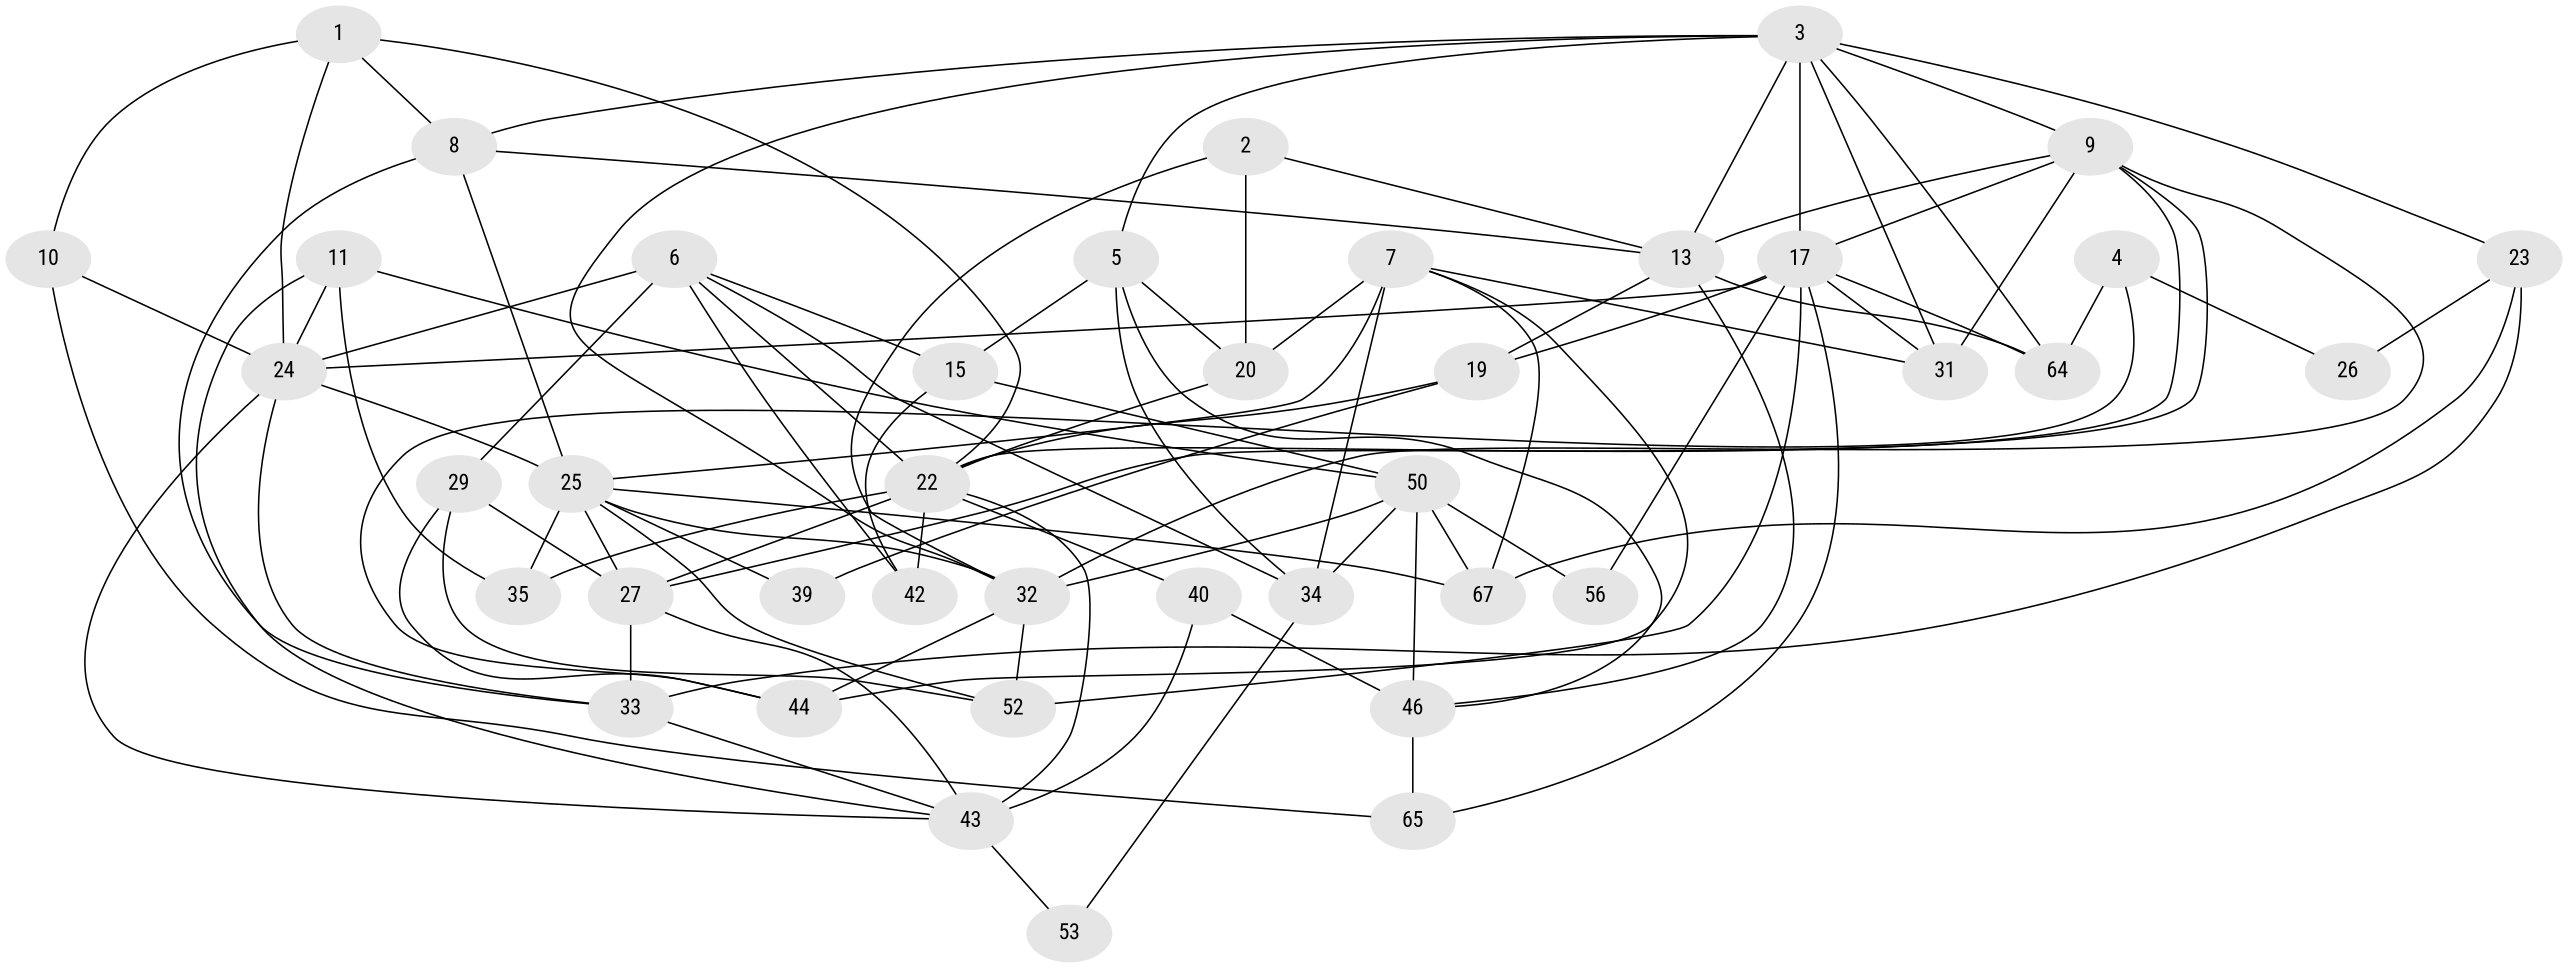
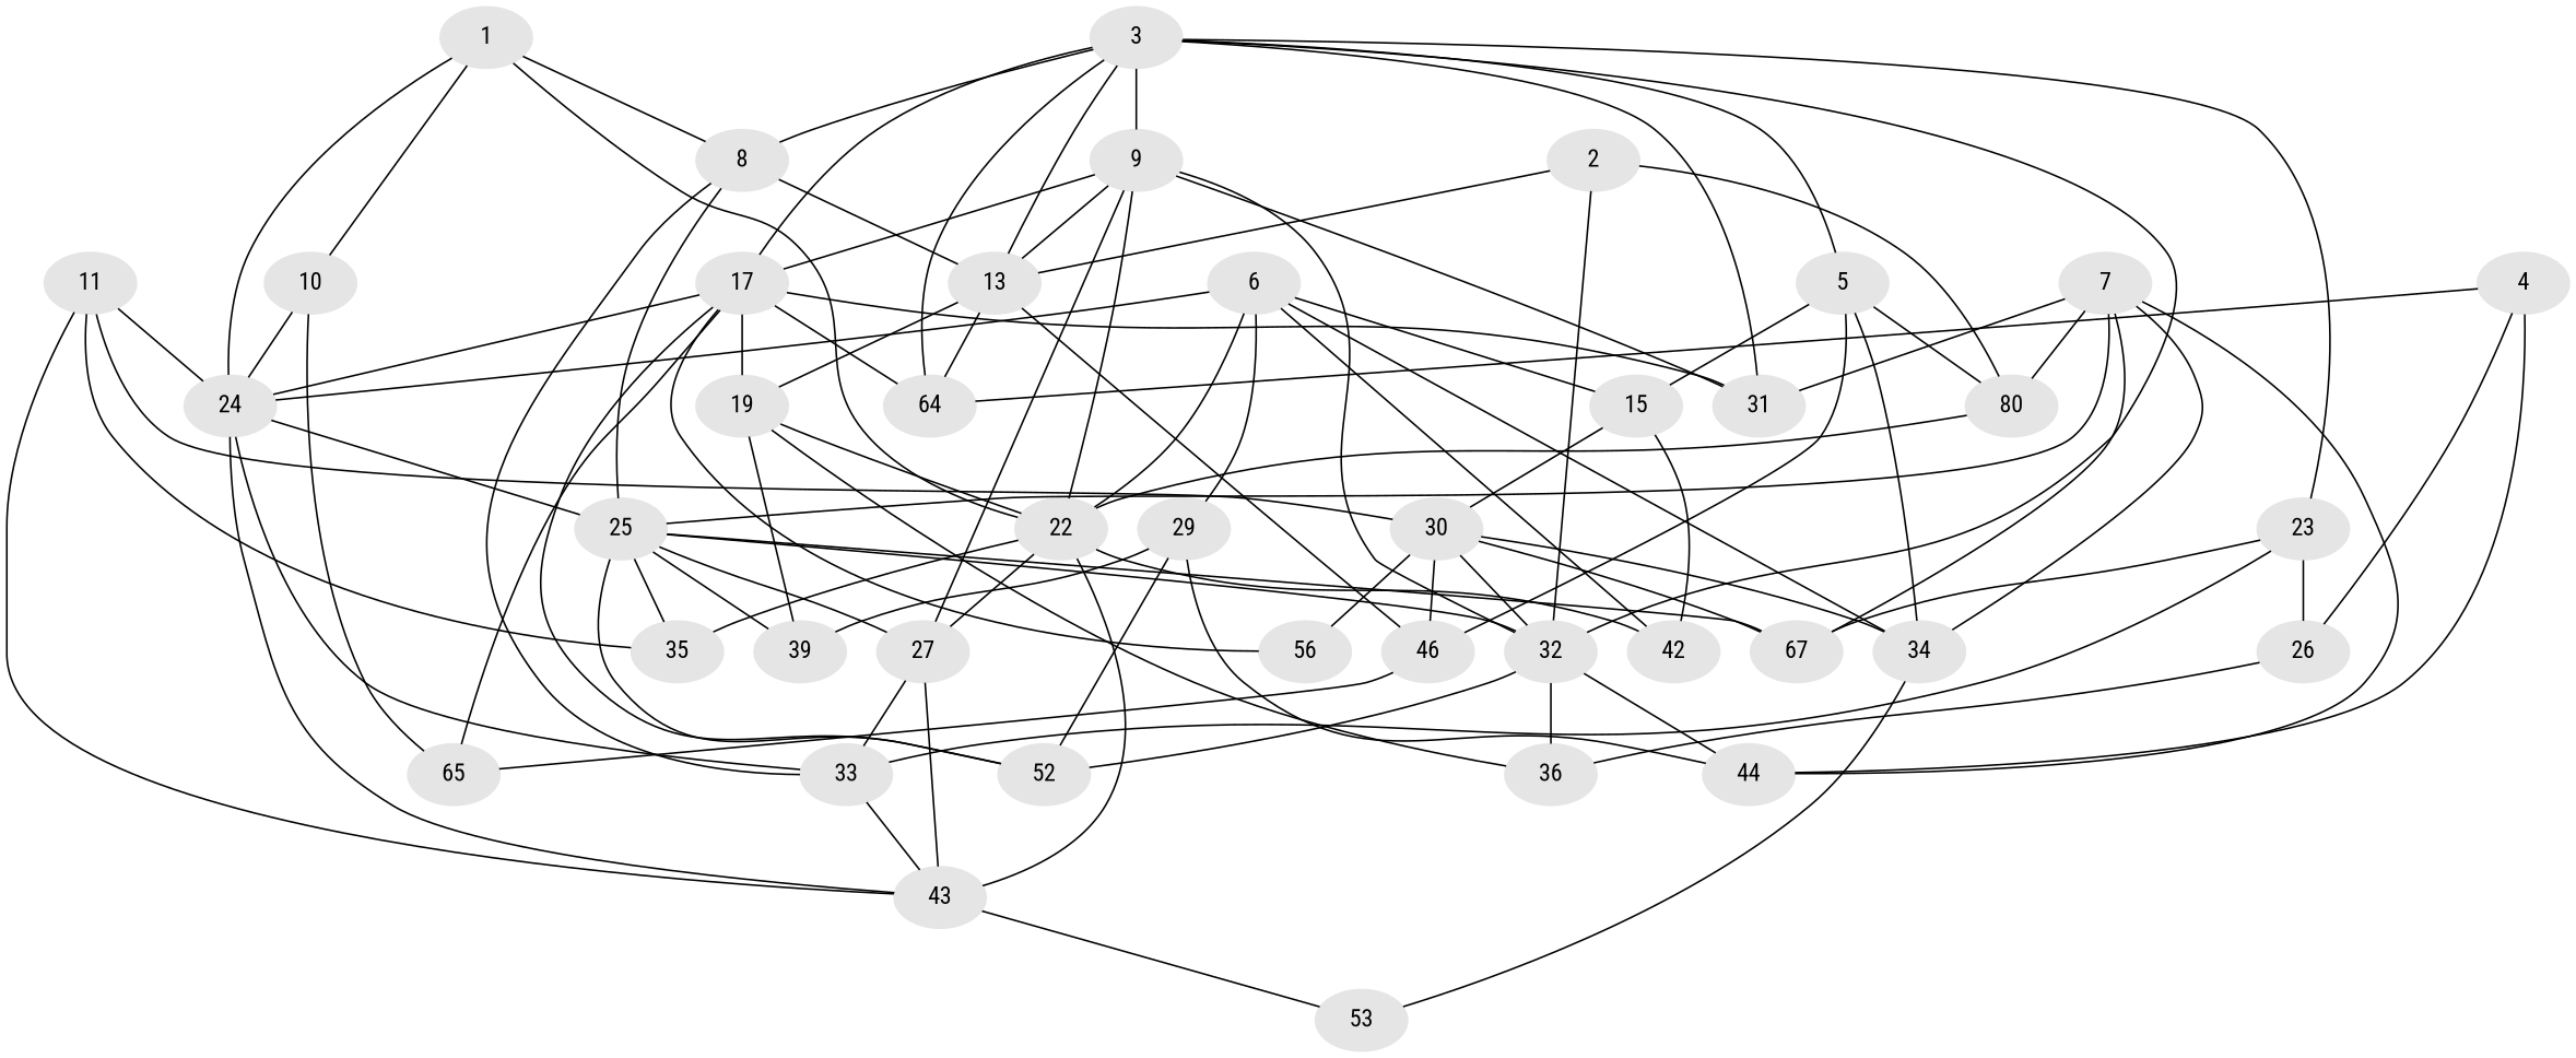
  graph {
    fontname="Roboto Condensed"
    node [color=gray90 fontname="Roboto Condensed" style=filled]
    edge [fontname="Roboto Condensed"]
    8 [super="+14"]
    13 [super="+45"]
    25 [super="+59"]
    33
    1
    10
    22 [super="+62"]
    24 [super="+28"]
    65
    42 [super="+54"]
    27 [super="+58"]
    35
    n13 [label=43 super="+55"]
-   40
    2 [super="+12"]
-   20 [super="+38"]
+   20 [super="+38" label=80]
    32 [super="+47"]
    64
    46 [super="+61"]
    19 [super="+57"]
    n21 [label=44 super="+66"]
    52
+   36
    3 [super="+41"]
    5
    9 [super="+21"]
    17 [super="+60"]
    23 [super="+43"]
    31
    15 [super="+16"]
    34 [super="+44"]
    56
    26
    67
    4 [super="+50"]
-   30 [super="+37" label=50]
+   30 [super="+37"]
    53
    6 [super="+51"]
    29
    39
    7 [super="+63"]
    11 [super="+18"]
    8 -- 13
    8 -- 25
    8 -- 33
    13 -- 64
    13 -- 46
    13 -- 19
    25 -- 27
    25 -- 35
    25 -- 32
    25 -- 52
    25 -- 67
    25 -- 39
    33 -- n13
    1 -- 8
    1 -- 10
    1 -- 22
    1 -- 24
    10 -- 24
    10 -- 65
    22 -- 42
    22 -- 27
    22 -- 35
    22 -- n13 [weight=2]
-   22 -- 40
    24 -- 25
    24 -- 33
    24 -- n13
    27 -- 33
    27 -- n13
    n13 -- 53
-   40 -- n13
-   40 -- 46
    2 -- 13
    2 -- 20 [weight=2]
    2 -- 32
    20 -- 22
    32 -- n21
    32 -- 52
+   32 -- 36 [weight=2]
    46 -- 65
    19 -- 22
+   19 -- 36
    19 -- 39
    3 -- 8
    3 -- 13
    3 -- 32
    3 -- 64
    3 -- 5
    3 -- 9
    3 -- 17
    3 -- 23
    3 -- 31
    5 -- 20
    5 -- 46
    5 -- 15 [weight=2]
    5 -- 34
    9 -- 13
    9 -- 22
    9 -- 27
    9 -- 32
    9 -- 17
    9 -- 31
    17 -- 24
    17 -- 65
    17 -- 64
    17 -- 19
    17 -- 52
    17 -- 31
    17 -- 56
    23 -- 33
    23 -- 26
    23 -- 67
    15 -- 42
    15 -- 30
    34 -- 53
+   26 -- 36
    4 -- 64
    4 -- n21
    4 -- 26
    30 -- 32
    30 -- 46
    30 -- 34
    30 -- 56
    30 -- 67
    6 -- 22
    6 -- 24
    6 -- 42
    6 -- 15
    6 -- 34
    6 -- 29
    29 -- n21
    29 -- 52
-   29 -- 27
+   29 -- 39
    7 -- 25
    7 -- 20 [weight=2]
    7 -- n21
    7 -- 31
    7 -- 34
    7 -- 67
    11 -- 24
    11 -- 35
    11 -- n13
    11 -- 30
  }
